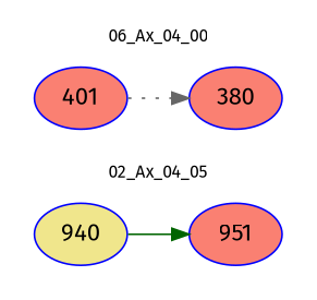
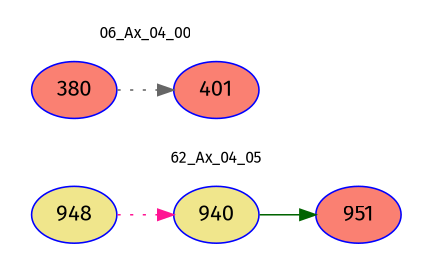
  digraph {
    fontname="Fira Sans"
    rankdir=LR
    node [color=blue fillcolor=salmon fontname="Fira Sans" style=filled]
    edge [fontname="Fira Sans" style=dotted]
+   n1 [fillcolor=khaki label=948]
    n2 [fillcolor=khaki label=940]
    n3 [label=951]
    n4 [label=401]
    n5 [label=380]
    subgraph cluster_1 {
      color=white
      fontsize=10
-     label="02_Ax_04_05"
+     label="62_Ax_04_05"
+     n1
      n2
      n3
    }
    subgraph cluster_2 {
      color=white
      fontsize=10
      label="06_Ax_04_00"
      n4
      n5
    }
+   n1 -> n2 [color=deeppink]
    n2 -> n3 [color=darkgreen style=solid]
-   n4 -> n5 [color=gray40]
+   n5 -> n4 [color=gray40]
  }
